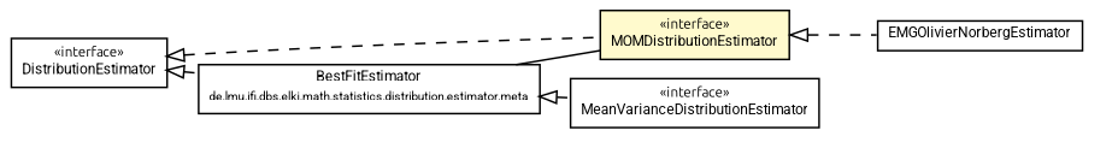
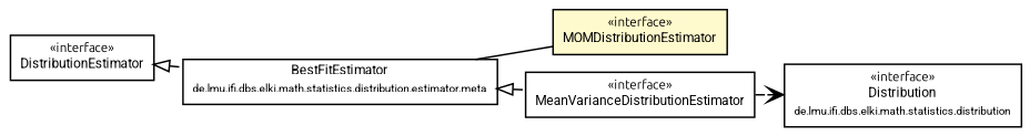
  digraph {
    fontname=Ubuntu
    nodesep=0.15
    rankdir=LR
    ranksep=0.25
    node [fontcolor=black fontname=Ubuntu fontsize=8 margin=0 shape=plaintext]
    edge [color=black fontname=Ubuntu fontsize=7 labelfontname=Roboto labelfontsize=7 style=dashed weight=9 arrowtail=empty dir=back]
-   n2 [height=0 label=<<table title="de.lmu.ifi.dbs.elki.math.statistics.distribution.estimator.EMGOlivierNorbergEstimator" border="0" cellborder="1" cellspacing="0" cellpadding="2" href="EMGOlivierNorbergEstimator.html" target="_parent"> 		<tr><td><table border="0" cellspacing="0" cellpadding="1"> 		<tr><td align="center" balign="center"> <font face="Roboto">EMGOlivierNorbergEstimator</font> </td></tr> 		</table></td></tr> 		</table>> width=0]
+   n1 [height=0 label=<<table title="de.lmu.ifi.dbs.elki.math.statistics.distribution.Distribution" border="0" cellborder="1" cellspacing="0" cellpadding="2" href="../Distribution.html" target="_parent"> 		<tr><td><table border="0" cellspacing="0" cellpadding="1"> 		<tr><td align="center" balign="center"> &#171;interface&#187; </td></tr> 		<tr><td align="center" balign="center"> <font face="Roboto">Distribution</font> </td></tr> 		<tr><td align="center" balign="center"> <font face="Roboto" point-size="7.0">de.lmu.ifi.dbs.elki.math.statistics.distribution</font> </td></tr> 		</table></td></tr> 		</table>> width=0]
    n3 [height=0 label=<<table title="de.lmu.ifi.dbs.elki.math.statistics.distribution.estimator.MeanVarianceDistributionEstimator" border="0" cellborder="1" cellspacing="0" cellpadding="2" href="MeanVarianceDistributionEstimator.html" target="_parent"> 		<tr><td><table border="0" cellspacing="0" cellpadding="1"> 		<tr><td align="center" balign="center"> &#171;interface&#187; </td></tr> 		<tr><td align="center" balign="center"> <font face="Roboto">MeanVarianceDistributionEstimator</font> </td></tr> 		</table></td></tr> 		</table>> width=0]
    n4 [height=0 label=<<table title="de.lmu.ifi.dbs.elki.math.statistics.distribution.estimator.DistributionEstimator" border="0" cellborder="1" cellspacing="0" cellpadding="2" href="DistributionEstimator.html" target="_parent"> 		<tr><td><table border="0" cellspacing="0" cellpadding="1"> 		<tr><td align="center" balign="center"> &#171;interface&#187; </td></tr> 		<tr><td align="center" balign="center"> <font face="Roboto">DistributionEstimator</font> </td></tr> 		</table></td></tr> 		</table>> width=0]
    n5 [height=0 label=<<table title="de.lmu.ifi.dbs.elki.math.statistics.distribution.estimator.MOMDistributionEstimator" border="0" cellborder="1" cellspacing="0" cellpadding="2" bgcolor="lemonChiffon" href="MOMDistributionEstimator.html" target="_parent"> 		<tr><td><table border="0" cellspacing="0" cellpadding="1"> 		<tr><td align="center" balign="center"> &#171;interface&#187; </td></tr> 		<tr><td align="center" balign="center"> <font face="Roboto">MOMDistributionEstimator</font> </td></tr> 		</table></td></tr> 		</table>> width=0]
    n6 [height=0 label=<<table title="de.lmu.ifi.dbs.elki.math.statistics.distribution.estimator.meta.BestFitEstimator" border="0" cellborder="1" cellspacing="0" cellpadding="2" href="meta/BestFitEstimator.html" target="_parent"> 		<tr><td><table border="0" cellspacing="0" cellpadding="1"> 		<tr><td align="center" balign="center"> <font face="Roboto">BestFitEstimator</font> </td></tr> 		<tr><td align="center" balign="center"> <font face="Roboto" point-size="7.0">de.lmu.ifi.dbs.elki.math.statistics.distribution.estimator.meta</font> </td></tr> 		</table></td></tr> 		</table>> width=0]
-   n4 -> n5
+   n3 -> n1 [arrowhead=open weight=0 arrowtail="" dir=""]
    n4 -> n6
-   n5 -> n2
    n6 -> n3
    n6 -> n5 [arrowhead=none weight=2 style="" arrowtail="" dir=""]
  }
